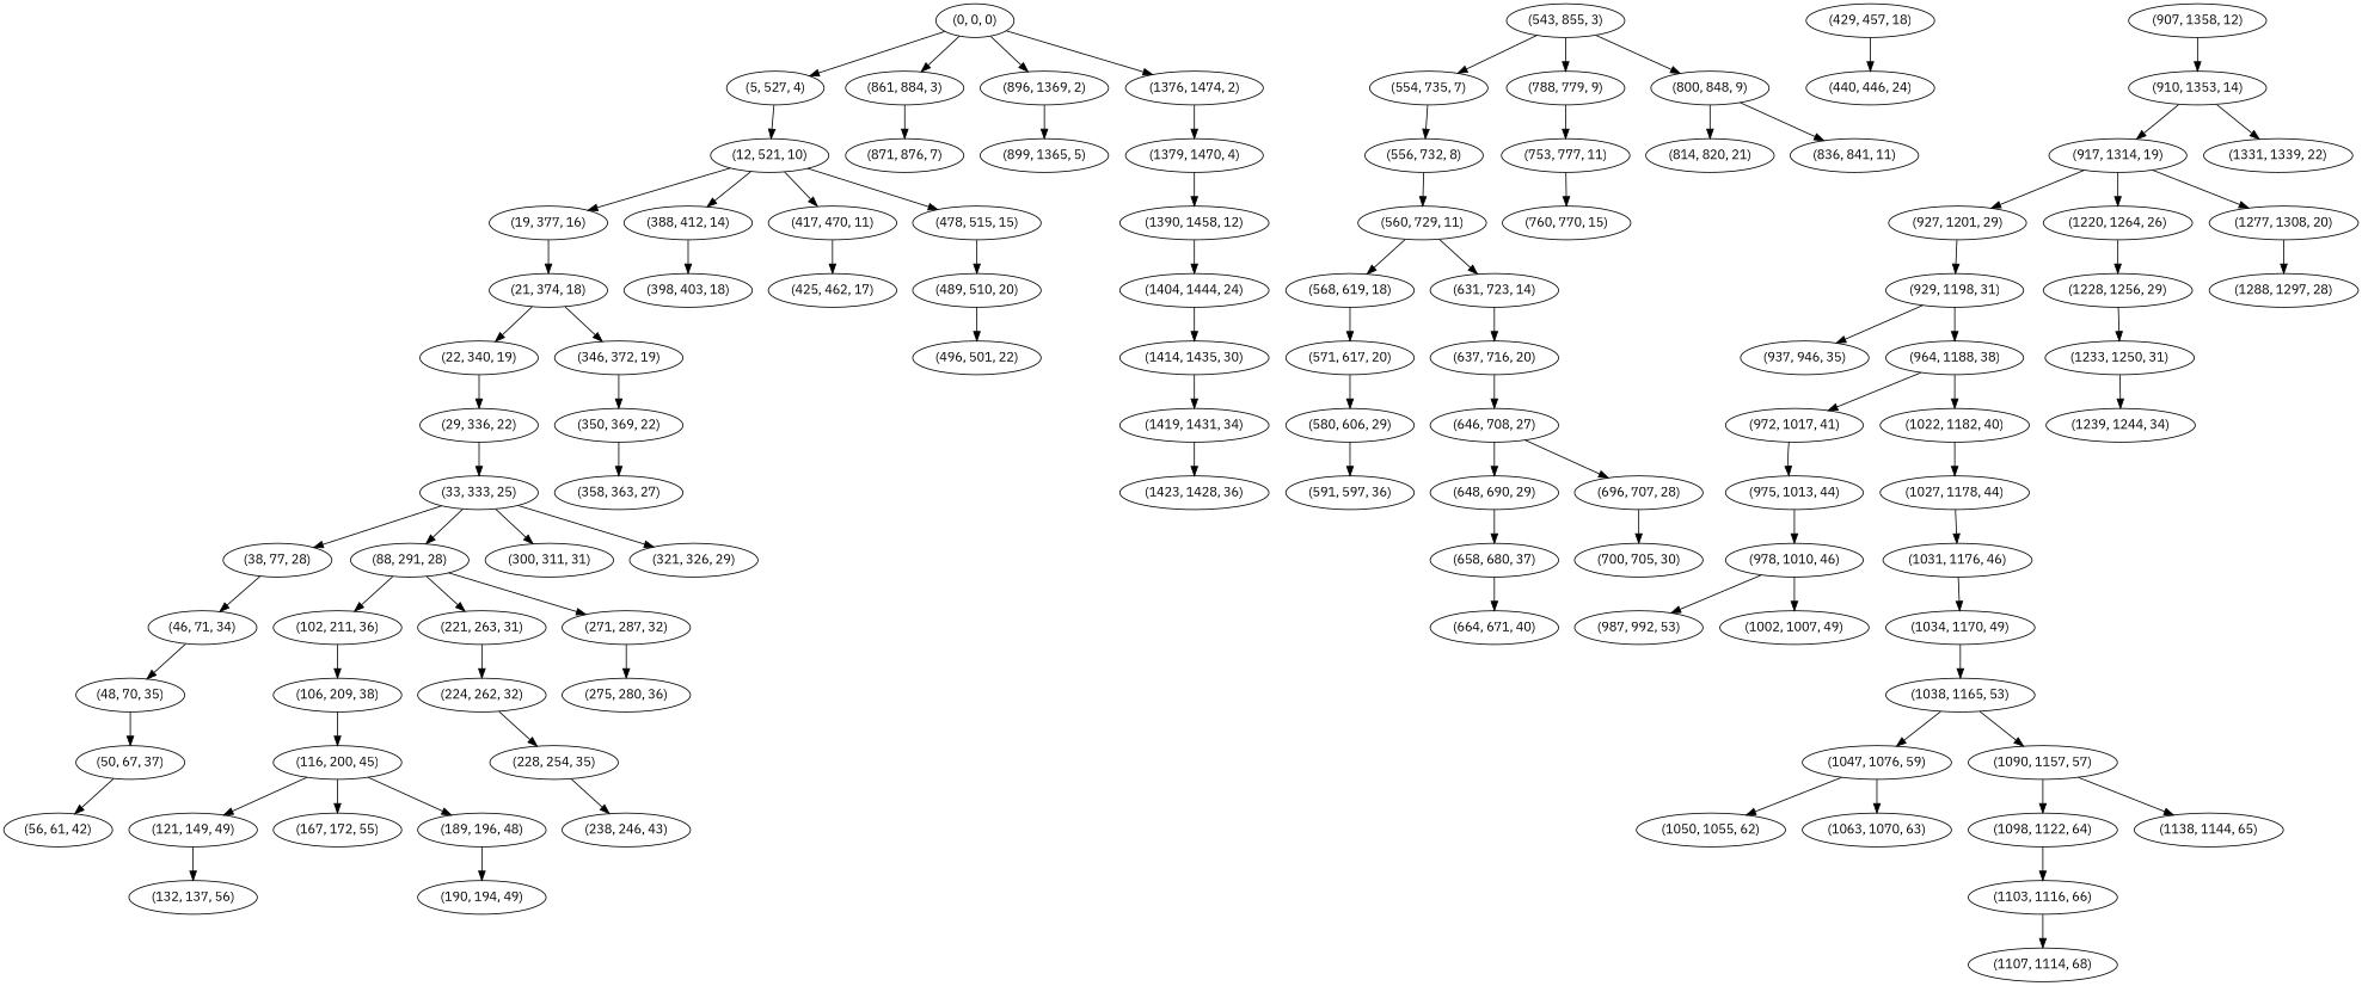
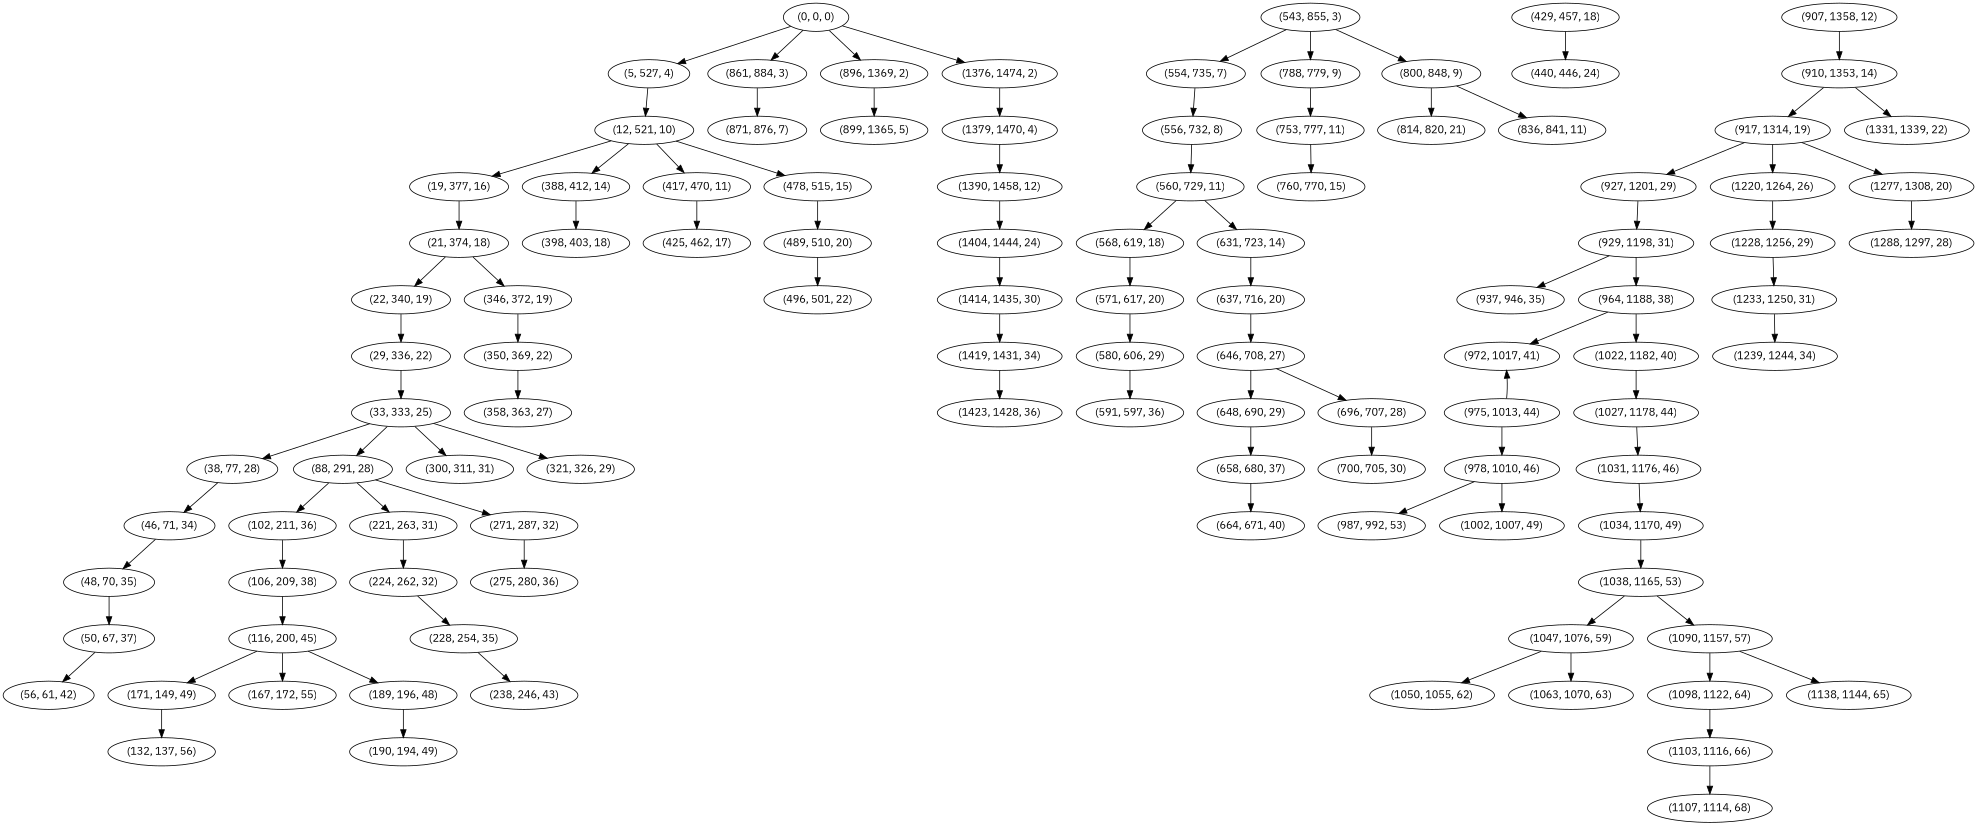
  digraph {
    fontname="IBM Plex Sans"
    node [fontname="IBM Plex Sans"]
    edge [fontname="IBM Plex Sans"]
    "(0, 0, 0)"
    "(5, 527, 4)"
    "(861, 884, 3)"
    "(896, 1369, 2)"
    "(1376, 1474, 2)"
    "(12, 521, 10)"
    "(543, 855, 3)"
    "(554, 735, 7)"
    n9 [label="(788, 779, 9)"]
    "(800, 848, 9)"
    "(871, 876, 7)"
    "(899, 1365, 5)"
    "(1379, 1470, 4)"
    "(19, 377, 16)"
    "(388, 412, 14)"
    "(417, 470, 11)"
    "(478, 515, 15)"
    "(21, 374, 18)"
    "(398, 403, 18)"
    "(425, 462, 17)"
    "(489, 510, 20)"
    "(22, 340, 19)"
    "(346, 372, 19)"
    "(29, 336, 22)"
    "(350, 369, 22)"
    "(33, 333, 25)"
    "(38, 77, 28)"
    "(88, 291, 28)"
    "(300, 311, 31)"
    "(321, 326, 29)"
    "(46, 71, 34)"
    "(102, 211, 36)"
    "(221, 263, 31)"
    "(271, 287, 32)"
    "(48, 70, 35)"
    "(50, 67, 37)"
    "(56, 61, 42)"
    "(106, 209, 38)"
    "(224, 262, 32)"
    "(275, 280, 36)"
    "(116, 200, 45)"
-   "(121, 149, 49)"
+   "(121, 149, 49)" [label="(171, 149, 49)"]
    "(167, 172, 55)"
    "(189, 196, 48)"
    "(132, 137, 56)"
    "(190, 194, 49)"
    "(228, 254, 35)"
    "(238, 246, 43)"
    "(358, 363, 27)"
    "(429, 457, 18)"
    "(440, 446, 24)"
    "(496, 501, 22)"
    "(556, 732, 8)"
    "(753, 777, 11)"
    "(814, 820, 21)"
    "(836, 841, 11)"
    "(560, 729, 11)"
    "(568, 619, 18)"
    "(631, 723, 14)"
    "(571, 617, 20)"
    "(637, 716, 20)"
    "(580, 606, 29)"
    "(591, 597, 36)"
    "(646, 708, 27)"
    "(648, 690, 29)"
    "(696, 707, 28)"
    "(658, 680, 37)"
    "(700, 705, 30)"
    "(664, 671, 40)"
    "(760, 770, 15)"
    "(907, 1358, 12)"
    "(910, 1353, 14)"
    "(917, 1314, 19)"
    "(1331, 1339, 22)"
    "(927, 1201, 29)"
    "(1220, 1264, 26)"
    "(1277, 1308, 20)"
    "(929, 1198, 31)"
    "(1228, 1256, 29)"
    "(1288, 1297, 28)"
    "(937, 946, 35)"
    "(964, 1188, 38)"
    "(972, 1017, 41)"
    "(1022, 1182, 40)"
    "(975, 1013, 44)"
    "(1027, 1178, 44)"
    "(978, 1010, 46)"
    "(987, 992, 53)"
    "(1002, 1007, 49)"
    "(1031, 1176, 46)"
    "(1034, 1170, 49)"
    "(1038, 1165, 53)"
    "(1047, 1076, 59)"
    "(1090, 1157, 57)"
    "(1050, 1055, 62)"
    "(1063, 1070, 63)"
    "(1098, 1122, 64)"
    "(1138, 1144, 65)"
    "(1103, 1116, 66)"
    "(1107, 1114, 68)"
    "(1233, 1250, 31)"
    "(1239, 1244, 34)"
    "(1390, 1458, 12)"
    "(1404, 1444, 24)"
    "(1414, 1435, 30)"
    "(1419, 1431, 34)"
    "(1423, 1428, 36)"
    "(0, 0, 0)" -> "(5, 527, 4)"
    "(0, 0, 0)" -> "(861, 884, 3)"
    "(0, 0, 0)" -> "(896, 1369, 2)"
    "(0, 0, 0)" -> "(1376, 1474, 2)"
    "(5, 527, 4)" -> "(12, 521, 10)"
    "(861, 884, 3)" -> "(871, 876, 7)"
    "(896, 1369, 2)" -> "(899, 1365, 5)"
    "(1376, 1474, 2)" -> "(1379, 1470, 4)"
    "(12, 521, 10)" -> "(19, 377, 16)"
    "(12, 521, 10)" -> "(388, 412, 14)"
    "(12, 521, 10)" -> "(417, 470, 11)"
    "(12, 521, 10)" -> "(478, 515, 15)"
    "(543, 855, 3)" -> "(554, 735, 7)"
    "(543, 855, 3)" -> n9
    "(543, 855, 3)" -> "(800, 848, 9)"
    "(554, 735, 7)" -> "(556, 732, 8)"
    n9 -> "(753, 777, 11)"
    "(800, 848, 9)" -> "(814, 820, 21)"
    "(800, 848, 9)" -> "(836, 841, 11)"
    "(1379, 1470, 4)" -> "(1390, 1458, 12)"
    "(19, 377, 16)" -> "(21, 374, 18)"
    "(388, 412, 14)" -> "(398, 403, 18)"
    "(417, 470, 11)" -> "(425, 462, 17)"
    "(478, 515, 15)" -> "(489, 510, 20)"
    "(21, 374, 18)" -> "(22, 340, 19)"
    "(21, 374, 18)" -> "(346, 372, 19)"
    "(489, 510, 20)" -> "(496, 501, 22)"
    "(22, 340, 19)" -> "(29, 336, 22)"
    "(346, 372, 19)" -> "(350, 369, 22)"
    "(29, 336, 22)" -> "(33, 333, 25)"
    "(350, 369, 22)" -> "(358, 363, 27)"
    "(33, 333, 25)" -> "(38, 77, 28)"
    "(33, 333, 25)" -> "(88, 291, 28)"
    "(33, 333, 25)" -> "(300, 311, 31)"
    "(33, 333, 25)" -> "(321, 326, 29)"
    "(38, 77, 28)" -> "(46, 71, 34)"
    "(88, 291, 28)" -> "(102, 211, 36)"
    "(88, 291, 28)" -> "(221, 263, 31)"
    "(88, 291, 28)" -> "(271, 287, 32)"
    "(46, 71, 34)" -> "(48, 70, 35)"
    "(102, 211, 36)" -> "(106, 209, 38)"
    "(221, 263, 31)" -> "(224, 262, 32)"
    "(271, 287, 32)" -> "(275, 280, 36)"
    "(48, 70, 35)" -> "(50, 67, 37)"
    "(50, 67, 37)" -> "(56, 61, 42)"
    "(106, 209, 38)" -> "(116, 200, 45)"
    "(224, 262, 32)" -> "(228, 254, 35)"
    "(116, 200, 45)" -> "(121, 149, 49)"
    "(116, 200, 45)" -> "(167, 172, 55)"
    "(116, 200, 45)" -> "(189, 196, 48)"
    "(121, 149, 49)" -> "(132, 137, 56)"
    "(189, 196, 48)" -> "(190, 194, 49)"
    "(228, 254, 35)" -> "(238, 246, 43)"
    "(429, 457, 18)" -> "(440, 446, 24)"
    "(556, 732, 8)" -> "(560, 729, 11)"
    "(753, 777, 11)" -> "(760, 770, 15)"
    "(560, 729, 11)" -> "(568, 619, 18)"
    "(560, 729, 11)" -> "(631, 723, 14)"
    "(568, 619, 18)" -> "(571, 617, 20)"
    "(631, 723, 14)" -> "(637, 716, 20)"
    "(571, 617, 20)" -> "(580, 606, 29)"
    "(637, 716, 20)" -> "(646, 708, 27)"
    "(580, 606, 29)" -> "(591, 597, 36)"
    "(646, 708, 27)" -> "(648, 690, 29)"
    "(646, 708, 27)" -> "(696, 707, 28)"
    "(648, 690, 29)" -> "(658, 680, 37)"
    "(696, 707, 28)" -> "(700, 705, 30)"
    "(658, 680, 37)" -> "(664, 671, 40)"
    "(907, 1358, 12)" -> "(910, 1353, 14)"
    "(910, 1353, 14)" -> "(917, 1314, 19)"
    "(910, 1353, 14)" -> "(1331, 1339, 22)"
    "(917, 1314, 19)" -> "(927, 1201, 29)"
    "(917, 1314, 19)" -> "(1220, 1264, 26)"
    "(917, 1314, 19)" -> "(1277, 1308, 20)"
    "(927, 1201, 29)" -> "(929, 1198, 31)"
    "(1220, 1264, 26)" -> "(1228, 1256, 29)"
    "(1277, 1308, 20)" -> "(1288, 1297, 28)"
    "(929, 1198, 31)" -> "(937, 946, 35)"
    "(929, 1198, 31)" -> "(964, 1188, 38)"
    "(1228, 1256, 29)" -> "(1233, 1250, 31)"
    "(964, 1188, 38)" -> "(972, 1017, 41)"
    "(964, 1188, 38)" -> "(1022, 1182, 40)"
-   "(972, 1017, 41)" -> "(975, 1013, 44)"
+   "(975, 1013, 44)" -> "(972, 1017, 41)"
    "(1022, 1182, 40)" -> "(1027, 1178, 44)"
    "(975, 1013, 44)" -> "(978, 1010, 46)"
    "(1027, 1178, 44)" -> "(1031, 1176, 46)"
    "(978, 1010, 46)" -> "(987, 992, 53)"
    "(978, 1010, 46)" -> "(1002, 1007, 49)"
    "(1031, 1176, 46)" -> "(1034, 1170, 49)"
    "(1034, 1170, 49)" -> "(1038, 1165, 53)"
    "(1038, 1165, 53)" -> "(1047, 1076, 59)"
    "(1038, 1165, 53)" -> "(1090, 1157, 57)"
    "(1047, 1076, 59)" -> "(1050, 1055, 62)"
    "(1047, 1076, 59)" -> "(1063, 1070, 63)"
    "(1090, 1157, 57)" -> "(1098, 1122, 64)"
    "(1090, 1157, 57)" -> "(1138, 1144, 65)"
    "(1098, 1122, 64)" -> "(1103, 1116, 66)"
    "(1103, 1116, 66)" -> "(1107, 1114, 68)"
    "(1233, 1250, 31)" -> "(1239, 1244, 34)"
    "(1390, 1458, 12)" -> "(1404, 1444, 24)"
    "(1404, 1444, 24)" -> "(1414, 1435, 30)"
    "(1414, 1435, 30)" -> "(1419, 1431, 34)"
    "(1419, 1431, 34)" -> "(1423, 1428, 36)"
  }
